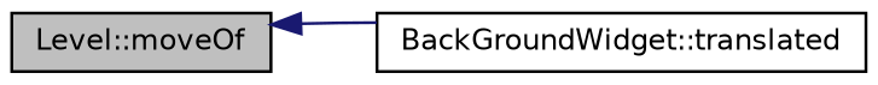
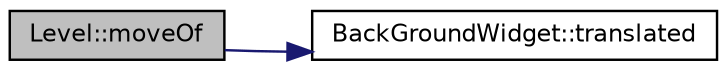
  digraph {
    rankdir=LR
    node [color=black fontname=Helvetica fontsize=10 shape=record style=filled]
    n1 [fillcolor=grey75 fontcolor=black height=0.2 label="Level::moveOf" width=0.4]
    n2 [fillcolor=white height=0.2 label="BackGroundWidget::translated" width=0.4]
-   n2 -> n1 [color=midnightblue fontname=Helvetica fontsize=10 labelfontname=Helvetica labelfontsize=10 style=solid]
+   n1 -> n2 [color=midnightblue fontname=Helvetica fontsize=10 labelfontname=Helvetica labelfontsize=10 style=solid]
  }
